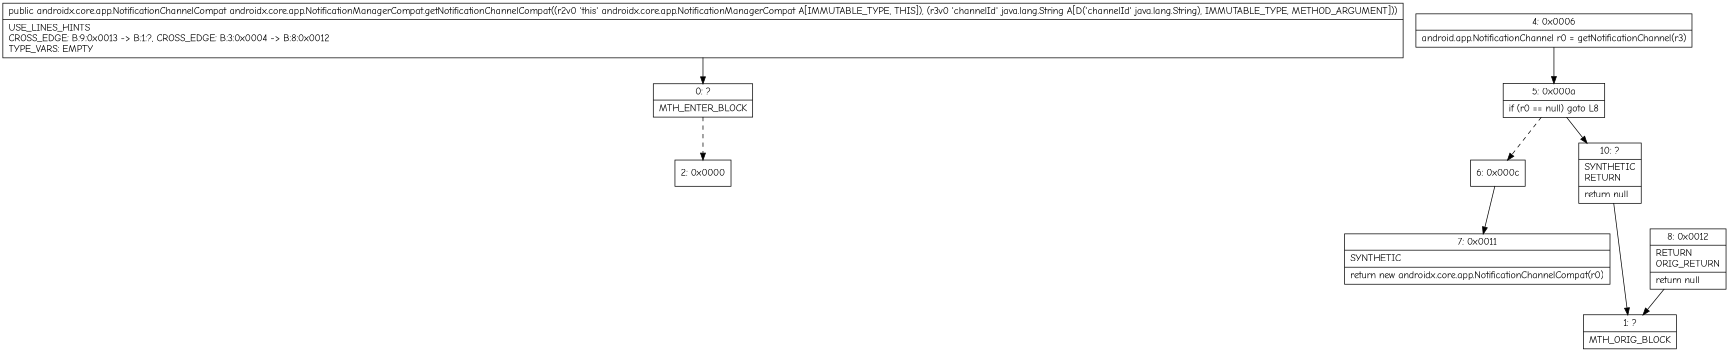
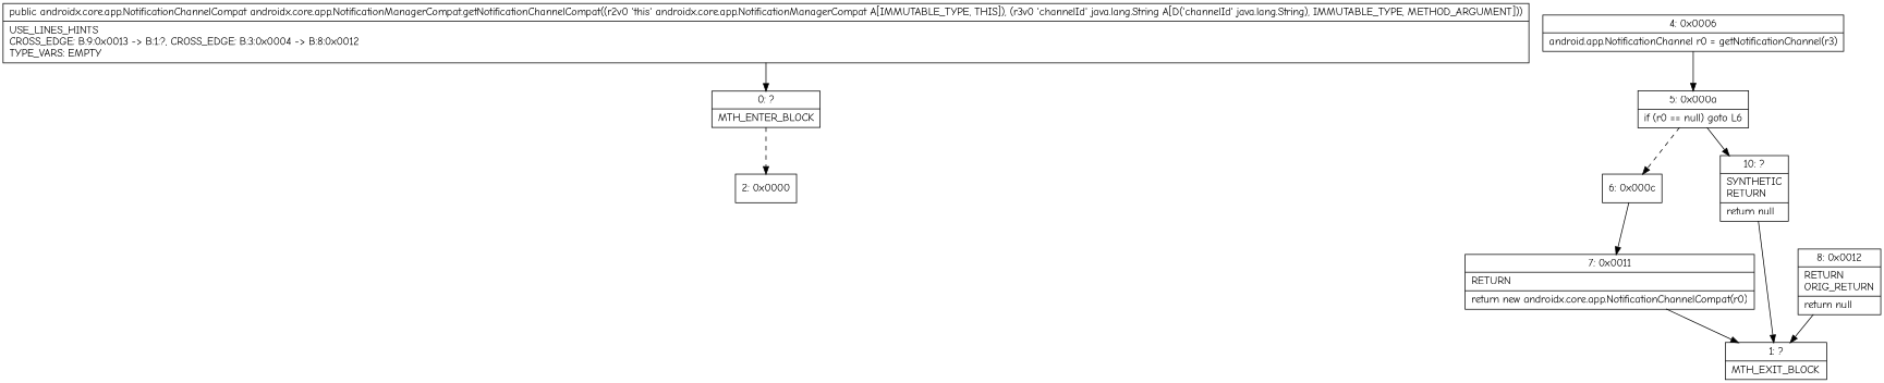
  digraph {
    fontname="Comic Neue"
    node [fontname="Comic Neue" shape=record]
    edge [fontname="Comic Neue"]
    n1 [label="{0\:\ ?|MTH_ENTER_BLOCK\l}"]
    n2 [label="{2\:\ 0x0000}"]
    n3 [label="{4\:\ 0x0006|android.app.NotificationChannel r0 = getNotificationChannel(r3)\l}"]
-   n4 [label="{5\:\ 0x000a|if (r0 == null) goto L8\l}"]
+   n4 [label="{5\:\ 0x000a|if (r0 == null) goto L6\l}"]
    n5 [label="{8\:\ 0x0012|RETURN\lORIG_RETURN\l|return null\l}"]
-   n6 [label="{1\:\ ?|MTH_ORIG_BLOCK\l}"]
+   n6 [label="{1\:\ ?|MTH_EXIT_BLOCK\l}"]
    n7 [label="{6\:\ 0x000c}"]
    n8 [label="{10\:\ ?|SYNTHETIC\lRETURN\l|return null\l}"]
-   n9 [label="{7\:\ 0x0011|SYNTHETIC\l|return new androidx.core.app.NotificationChannelCompat(r0)\l}"]
+   n9 [label="{7\:\ 0x0011|RETURN\l|return new androidx.core.app.NotificationChannelCompat(r0)\l}"]
    n10 [label="{public androidx.core.app.NotificationChannelCompat androidx.core.app.NotificationManagerCompat.getNotificationChannelCompat((r2v0 'this' androidx.core.app.NotificationManagerCompat A[IMMUTABLE_TYPE, THIS]), (r3v0 'channelId' java.lang.String A[D('channelId' java.lang.String), IMMUTABLE_TYPE, METHOD_ARGUMENT]))  | USE_LINES_HINTS\lCROSS_EDGE: B:9:0x0013 \-\> B:1:?, CROSS_EDGE: B:3:0x0004 \-\> B:8:0x0012\lTYPE_VARS: EMPTY\l}"]
    n1 -> n2 [style=dashed]
    n3 -> n4
    n4 -> n7 [style=dashed]
    n4 -> n8
    n5 -> n6
    n7 -> n9
    n8 -> n6
+   n9 -> n6
    n10 -> n1
  }
